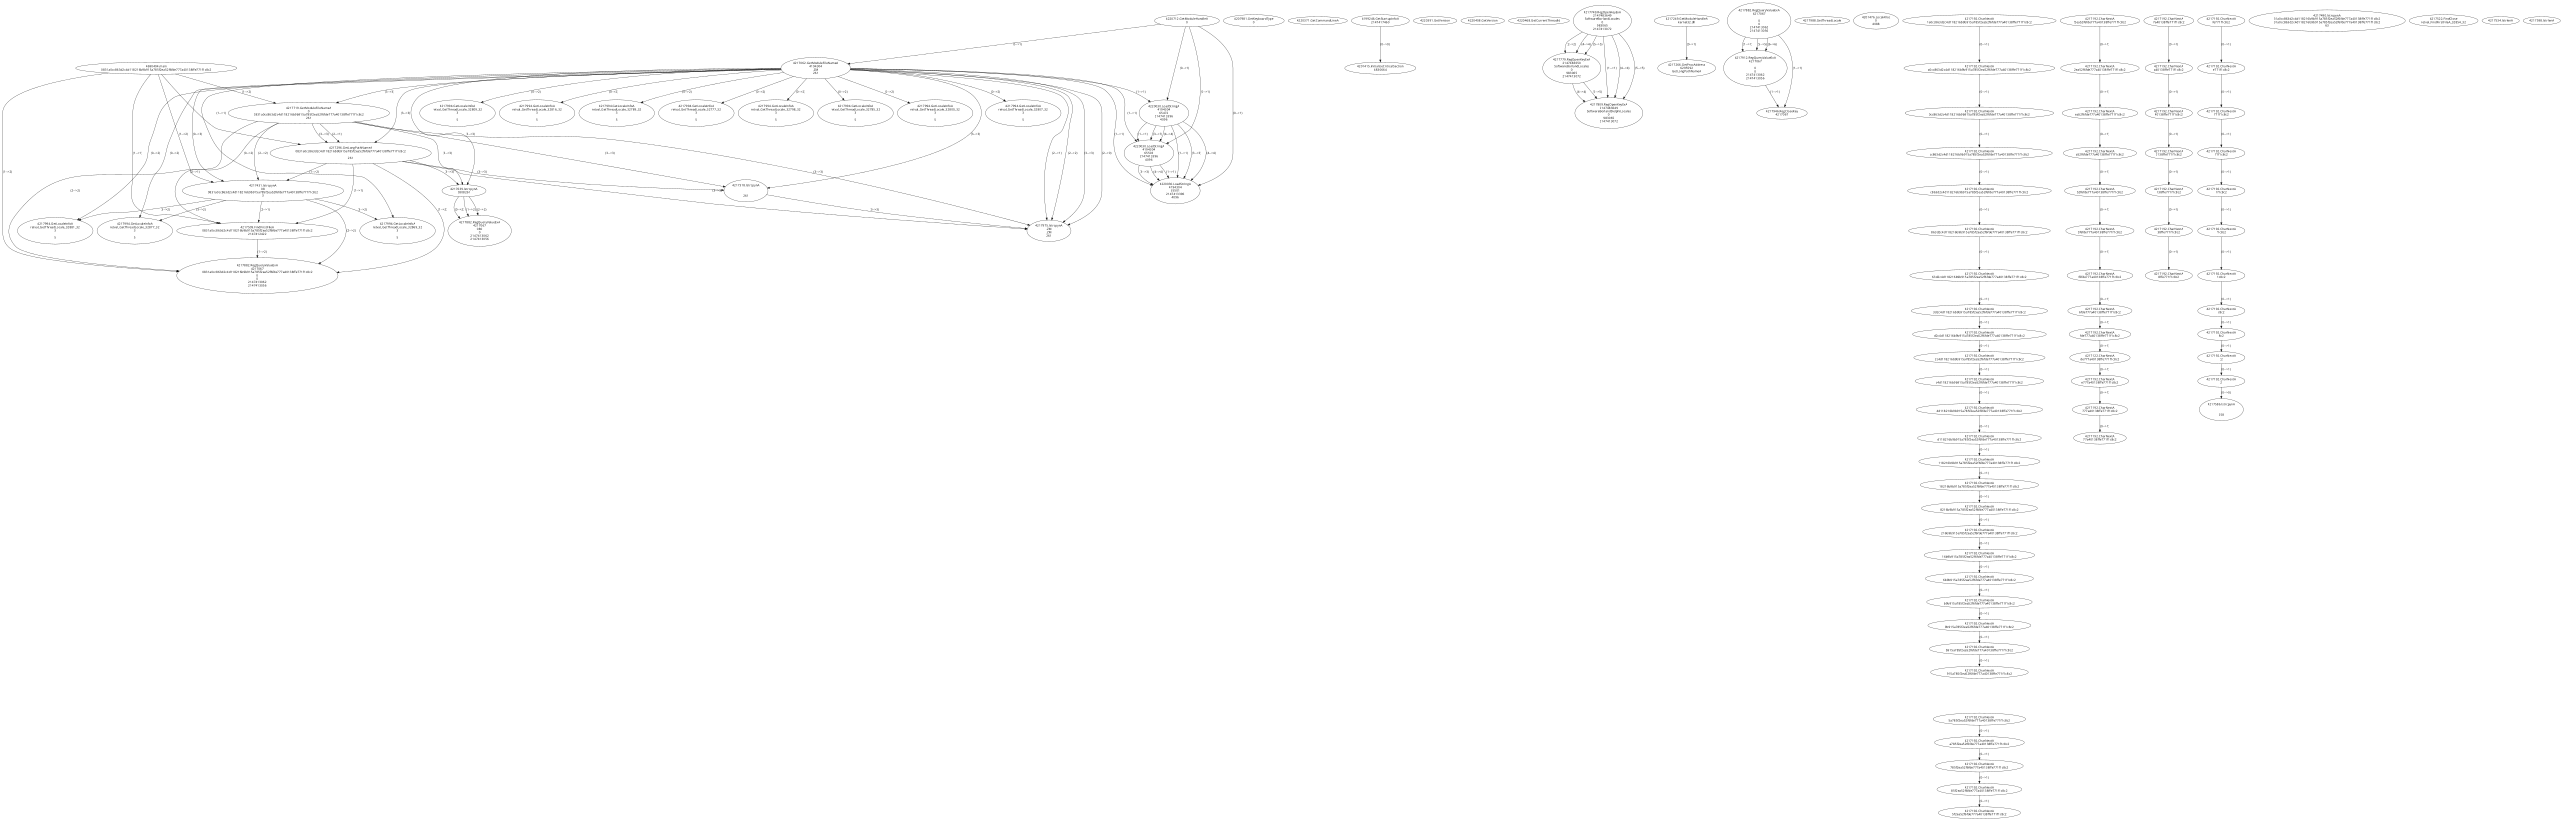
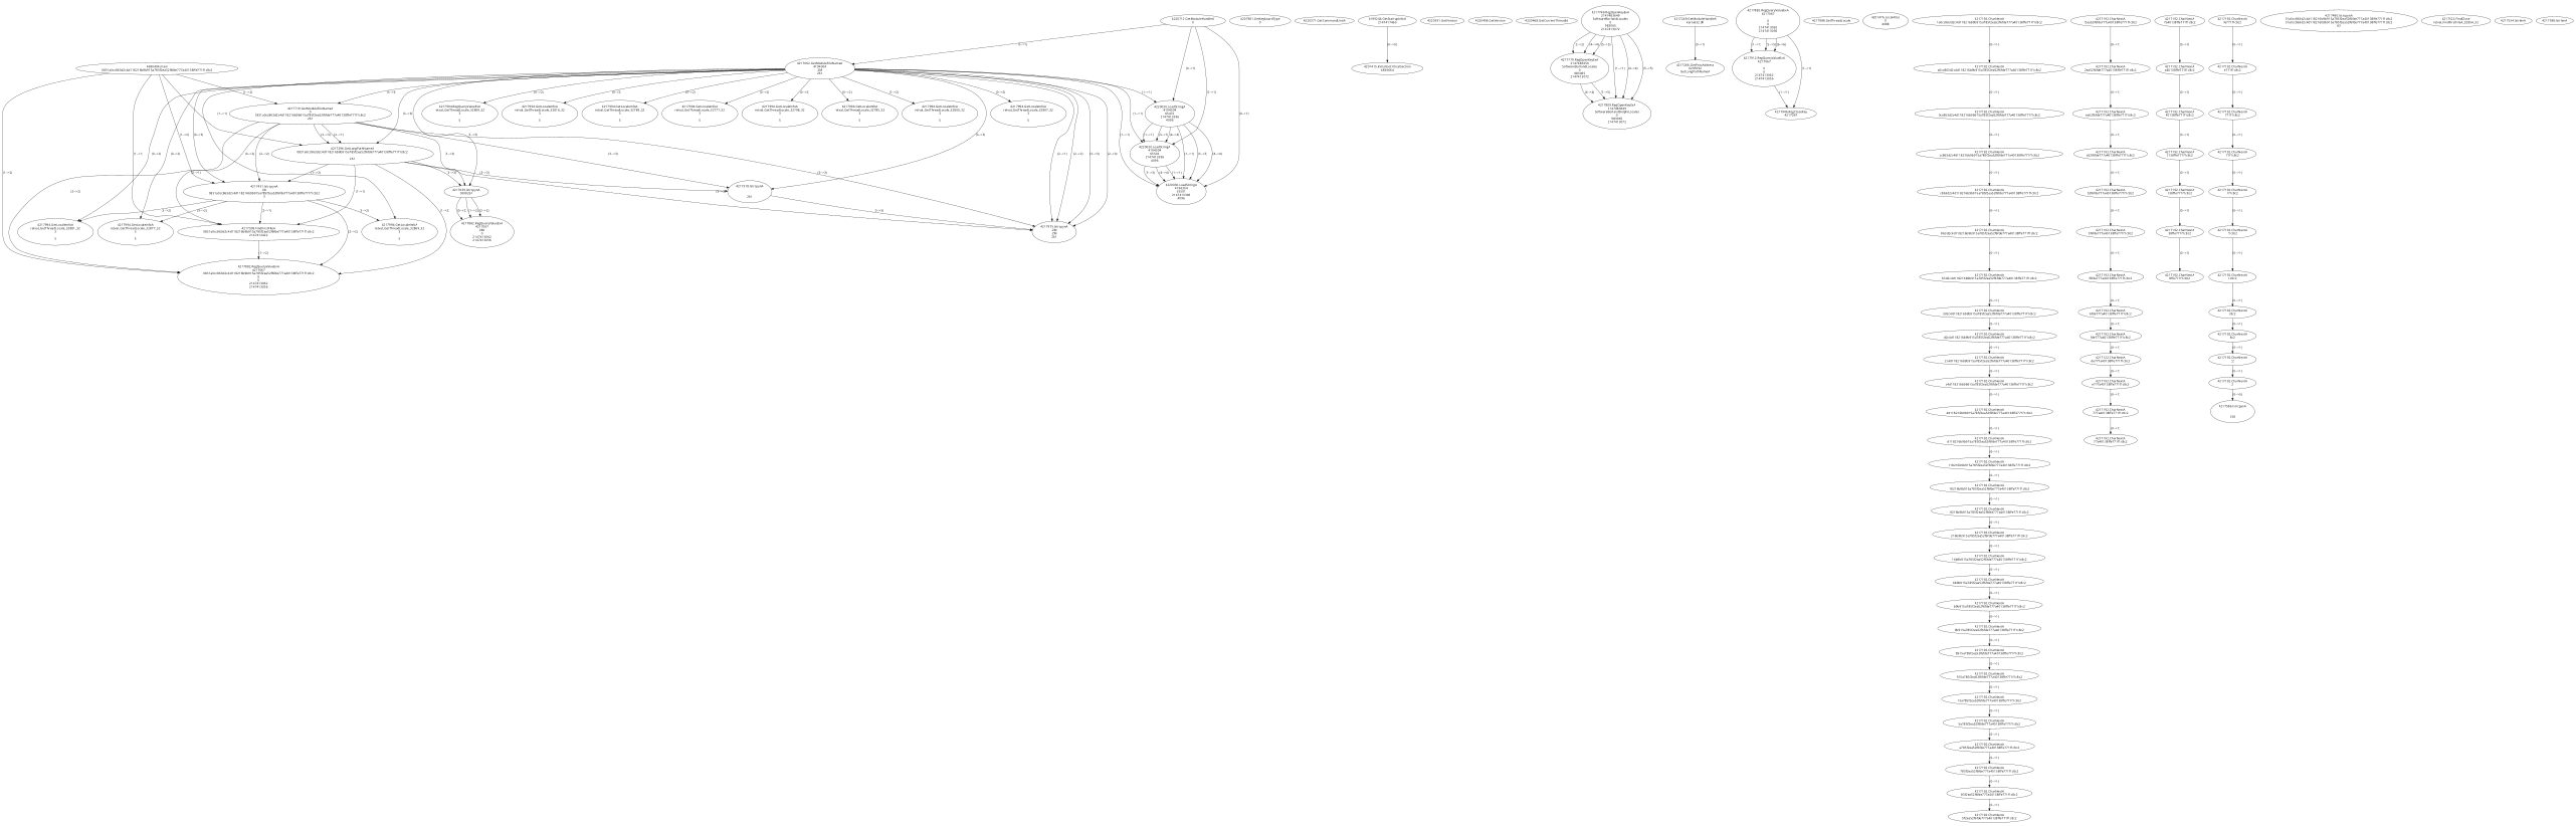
  digraph {
    fontname="Open Sans"
    node [fontname="Open Sans"]
    edge [fontname="Open Sans"]
    n1 [label="4690404.main\n0831a0cc863d2c4d118216b9b915a785f2ea52f6fde777a40138ffe771f1c8c2"]
    n2 [label="4217719.GetModuleFileNameA\n0\n0831a0cc863d2c4d118216b9b915a785f2ea52f6fde777a40138ffe771f1c8c2\n261"]
    n3 [label="4217296.GetLongPathNameA\n0831a0cc863d2c4d118216b9b915a785f2ea52f6fde777a40138ffe771f1c8c2\n\n261"]
    n4 [label="4217431.lstrcpynA\n08\n0831a0cc863d2c4d118216b9b915a785f2ea52f6fde777a40138ffe771f1c8c2\n3"]
    n5 [label="4217509.FindFirstFileA\n0831a0cc863d2c4d118216b9b915a785f2ea52f6fde777a40138ffe771f1c8c2\n2147412422"]
    n6 [label="4217882.RegQueryValueExA\n4217067\n0831a0cc863d2c4d118216b9b915a785f2ea52f6fde777a40138ffe771f1c8c2\n0\n0\n2147413062\n2147413056"]
    n7 [label="4217318.lstrcpynA\n\n\n261"]
    n8 [label="4217975.lstrcpynA\n.ZM\n.ZM\n261"]
    n9 [label="4217639.lstrcpynA\n0808261"]
    n10 [label="4217994.GetLocaleInfoA\nretval_GetThreadLocale_32877_32\n3\n\n5"]
    n11 [label="4217994.GetLocaleInfoA\nretval_GetThreadLocale_32869_32\n3\n\n5"]
    n12 [label="4217994.GetLocaleInfoA\nretval_GetThreadLocale_32881_32\n3\n\n5"]
    n13 [label="4220712.GetModuleHandleA\n0"]
    n14 [label="4217062.GetModuleFileNameA\n4194304\n.ZM\n261"]
    n15 [label="4220030.LoadStringA\n4194304\n65472\n2147413396\n4096"]
    n16 [label="4220030.LoadStringA\n4194304\n65503\n2147413396\n4096"]
    n17 [label="4220030.LoadStringA\n4194304\n65501\n2147413396\n4096"]
-   n18 [label="4217994.GetLocaleInfoA\nretval_GetThreadLocale_32809_32\n3\n\n5"]
+   n18 [label="4217994.RegQueryValueExA\nretval_GetThreadLocale_32809_32\n3\n\n5"]
    n19 [label="4217994.GetLocaleInfoA\nretval_GetThreadLocale_32816_32\n3\n\n5"]
    n20 [label="4217994.GetLocaleInfoA\nretval_GetThreadLocale_32789_32\n3\n\n5"]
    n21 [label="4217994.GetLocaleInfoA\nretval_GetThreadLocale_32777_32\n3\n\n5"]
    n22 [label="4217994.GetLocaleInfoA\nretval_GetThreadLocale_32798_32\n3\n\n5"]
    n23 [label="4217994.GetLocaleInfoA\nretval_GetThreadLocale_32785_32\n3\n\n5"]
    n24 [label="4217994.GetLocaleInfoA\nretval_GetThreadLocale_32800_32\n3\n\n5"]
    n25 [label="4217994.GetLocaleInfoA\nretval_GetThreadLocale_32807_32\n3\n\n5"]
    n26 [label="4207981.GetKeyboardType\n0"]
    n27 [label="4220371.GetCommandLineA\n"]
    n28 [label="4199246.GetStartupInfoA\n2147417460"]
    n29 [label="4201415.InitializeCriticalSection\n4830664"]
    n30 [label="4220391.GetVersion\n"]
    n31 [label="4220408.GetVersion\n"]
    n32 [label="4220468.GetCurrentThreadId\n"]
    n33 [label="4217882.RegQueryValueExA\n4217067\n080\n0\n2147413062\n2147413056"]
    n34 [label="4217749.RegOpenKeyExA\n2147483649\nSoftware\Borland\Locales\n0\n983065\n2147413072"]
    n35 [label="4217779.RegOpenKeyExA\n2147483650\nSoftware\Borland\Locales\n0\n983065\n2147413072"]
    n36 [label="4217809.RegOpenKeyExA\n2147483649\nSoftware\Borland\Delphi\Locales\n0\n983065\n2147413072"]
    n37 [label="4217249.GetModuleHandleA\nkernel32.dll"]
    n38 [label="4217266.GetProcAddress\n6295592\nGetLongPathNameA"]
    n39 [label="4217882.RegQueryValueExA\n4217067\n\n0\n0\n2147413062\n2147413056"]
    n40 [label="4217912.RegQueryValueExA\n4217067\n\n0\n0\n2147413062\n2147413056"]
    n41 [label="4217946.RegCloseKey\n4217067"]
    n42 [label="4217988.GetThreadLocale\n"]
    n43 [label="4201476.LocalAlloc\n0\n4088"]
    n44 [label="4217192.CharNextA\n1a0cc863d2c4d118216b9b915a785f2ea52f6fde777a40138ffe771f1c8c2"]
    n45 [label="4217192.CharNextA\na0cc863d2c4d118216b9b915a785f2ea52f6fde777a40138ffe771f1c8c2"]
    n46 [label="4217192.CharNextA\n0cc863d2c4d118216b9b915a785f2ea52f6fde777a40138ffe771f1c8c2"]
    n47 [label="4217192.CharNextA\ncc863d2c4d118216b9b915a785f2ea52f6fde777a40138ffe771f1c8c2"]
    n48 [label="4217192.CharNextA\nc863d2c4d118216b9b915a785f2ea52f6fde777a40138ffe771f1c8c2"]
    n49 [label="4217192.CharNextA\n863d2c4d118216b9b915a785f2ea52f6fde777a40138ffe771f1c8c2"]
    n50 [label="4217192.CharNextA\n63d2c4d118216b9b915a785f2ea52f6fde777a40138ffe771f1c8c2"]
    n51 [label="4217192.CharNextA\n3d2c4d118216b9b915a785f2ea52f6fde777a40138ffe771f1c8c2"]
    n52 [label="4217192.CharNextA\nd2c4d118216b9b915a785f2ea52f6fde777a40138ffe771f1c8c2"]
    n53 [label="4217192.CharNextA\n2c4d118216b9b915a785f2ea52f6fde777a40138ffe771f1c8c2"]
    n54 [label="4217192.CharNextA\nc4d118216b9b915a785f2ea52f6fde777a40138ffe771f1c8c2"]
    n55 [label="4217192.CharNextA\n4d118216b9b915a785f2ea52f6fde777a40138ffe771f1c8c2"]
    n56 [label="4217192.CharNextA\nd118216b9b915a785f2ea52f6fde777a40138ffe771f1c8c2"]
    n57 [label="4217192.CharNextA\n118216b9b915a785f2ea52f6fde777a40138ffe771f1c8c2"]
    n58 [label="4217192.CharNextA\n18216b9b915a785f2ea52f6fde777a40138ffe771f1c8c2"]
    n59 [label="4217192.CharNextA\n8216b9b915a785f2ea52f6fde777a40138ffe771f1c8c2"]
    n60 [label="4217192.CharNextA\n216b9b915a785f2ea52f6fde777a40138ffe771f1c8c2"]
    n61 [label="4217192.CharNextA\n16b9b915a785f2ea52f6fde777a40138ffe771f1c8c2"]
    n62 [label="4217192.CharNextA\n6b9b915a785f2ea52f6fde777a40138ffe771f1c8c2"]
    n63 [label="4217192.CharNextA\nb9b915a785f2ea52f6fde777a40138ffe771f1c8c2"]
    n64 [label="4217192.CharNextA\n9b915a785f2ea52f6fde777a40138ffe771f1c8c2"]
    n65 [label="4217192.CharNextA\nb915a785f2ea52f6fde777a40138ffe771f1c8c2"]
    n66 [label="4217192.CharNextA\n915a785f2ea52f6fde777a40138ffe771f1c8c2"]
+   n67 [label="4217192.CharNextA\n15a785f2ea52f6fde777a40138ffe771f1c8c2"]
    n68 [label="4217192.CharNextA\n5a785f2ea52f6fde777a40138ffe771f1c8c2"]
    n69 [label="4217192.CharNextA\na785f2ea52f6fde777a40138ffe771f1c8c2"]
    n70 [label="4217192.CharNextA\n785f2ea52f6fde777a40138ffe771f1c8c2"]
    n71 [label="4217192.CharNextA\n85f2ea52f6fde777a40138ffe771f1c8c2"]
    n72 [label="4217192.CharNextA\n5f2ea52f6fde777a40138ffe771f1c8c2"]
    n73 [label="4217192.CharNextA\nf2ea52f6fde777a40138ffe771f1c8c2"]
    n74 [label="4217192.CharNextA\n2ea52f6fde777a40138ffe771f1c8c2"]
    n75 [label="4217192.CharNextA\nea52f6fde777a40138ffe771f1c8c2"]
    n76 [label="4217192.CharNextA\na52f6fde777a40138ffe771f1c8c2"]
    n77 [label="4217192.CharNextA\n52f6fde777a40138ffe771f1c8c2"]
    n78 [label="4217192.CharNextA\n2f6fde777a40138ffe771f1c8c2"]
    n79 [label="4217192.CharNextA\nf6fde777a40138ffe771f1c8c2"]
    n80 [label="4217192.CharNextA\n6fde777a40138ffe771f1c8c2"]
    n81 [label="4217192.CharNextA\nfde777a40138ffe771f1c8c2"]
    n82 [label="4217122.CharNextA\nde777a40138ffe771f1c8c2"]
    n83 [label="4217192.CharNextA\ne777a40138ffe771f1c8c2"]
    n84 [label="4217192.CharNextA\n777a40138ffe771f1c8c2"]
    n85 [label="4217192.CharNextA\n77a40138ffe771f1c8c2"]
    n86 [label="4217192.CharNextA\n7a40138ffe771f1c8c2"]
    n87 [label="4217192.CharNextA\na40138ffe771f1c8c2"]
    n88 [label="4217192.CharNextA\n40138ffe771f1c8c2"]
    n89 [label="4217192.CharNextA\n0138ffe771f1c8c2"]
    n90 [label="4217192.CharNextA\n138ffe771f1c8c2"]
    n91 [label="4217192.CharNextA\n38ffe771f1c8c2"]
    n92 [label="4217192.CharNextA\n8ffe771f1c8c2"]
    n93 [label="4217192.CharNextA\nfe771f1c8c2"]
    n94 [label="4217192.CharNextA\ne771f1c8c2"]
    n95 [label="4217192.CharNextA\n771f1c8c2"]
    n96 [label="4217192.CharNextA\n71f1c8c2"]
    n97 [label="4217192.CharNextA\n1f1c8c2"]
    n98 [label="4217192.CharNextA\nf1c8c2"]
    n99 [label="4217192.CharNextA\n1c8c2"]
    n100 [label="4217192.CharNextA\nc8c2"]
    n101 [label="4217192.CharNextA\n8c2"]
    n102 [label="4217192.CharNextA\nc2"]
    n103 [label="4217192.CharNextA\n2"]
    n104 [label="4217586.lstrcpynA\n\n\n258"]
    n105 [label="4217490.lstrcpynA\n31a0cc863d2c4d118216b9b915a785f2ea52f6fde777a40138ffe771f1c8c2\n31a0cc863d2c4d118216b9b915a785f2ea52f6fde777a40138ffe771f1c8c2\n63"]
    n106 [label="4217522.FindClose\nretval_FindFirstFileA_32854_32"]
    n107 [label="4217534.lstrlenA\n"]
    n108 [label="4217598.lstrlenA\n"]
    n1 -> n2 [label="(1-->2)"]
    n1 -> n3 [label="(1-->1)"]
    n1 -> n4 [label="(1-->2)"]
    n1 -> n5 [label="(1-->1)"]
    n1 -> n6 [label="(1-->2)"]
    n2 -> n3 [label="(2-->1)"]
    n2 -> n3 [label="(3-->3)"]
    n2 -> n4 [label="(2-->2)"]
    n2 -> n5 [label="(2-->1)"]
    n2 -> n6 [label="(2-->2)"]
    n2 -> n7 [label="(3-->3)"]
    n2 -> n8 [label="(3-->3)"]
    n2 -> n9 [label="(3-->3)"]
    n3 -> n4 [label="(1-->2)"]
    n3 -> n5 [label="(1-->1)"]
    n3 -> n6 [label="(1-->2)"]
    n3 -> n7 [label="(3-->3)"]
    n3 -> n8 [label="(3-->3)"]
    n3 -> n9 [label="(3-->3)"]
    n4 -> n5 [label="(2-->1)"]
    n4 -> n6 [label="(2-->2)"]
    n4 -> n10 [label="(3-->2)"]
    n4 -> n11 [label="(3-->2)"]
    n4 -> n12 [label="(3-->2)"]
    n5 -> n6 [label="(1-->2)"]
    n7 -> n8 [label="(3-->3)"]
    n9 -> n33 [label="(1-->2)"]
    n9 -> n33 [label="(2-->2)"]
    n9 -> n33 [label="(0-->2)"]
    n13 -> n14 [label="(0-->1)"]
    n13 -> n15 [label="(0-->1)"]
    n13 -> n16 [label="(0-->1)"]
    n13 -> n17 [label="(0-->1)"]
    n14 -> n2 [label="(3-->3)"]
    n14 -> n3 [label="(3-->3)"]
    n14 -> n4 [label="(0-->3)"]
    n14 -> n7 [label="(3-->3)"]
    n14 -> n8 [label="(2-->1)"]
    n14 -> n8 [label="(2-->2)"]
    n14 -> n8 [label="(3-->3)"]
    n14 -> n8 [label="(2-->0)"]
    n14 -> n9 [label="(3-->3)"]
    n14 -> n10 [label="(0-->2)"]
    n14 -> n11 [label="(0-->2)"]
    n14 -> n12 [label="(0-->2)"]
    n14 -> n15 [label="(1-->1)"]
    n14 -> n16 [label="(1-->1)"]
    n14 -> n17 [label="(1-->1)"]
    n14 -> n18 [label="(0-->2)"]
    n14 -> n19 [label="(0-->2)"]
    n14 -> n20 [label="(0-->2)"]
    n14 -> n21 [label="(0-->2)"]
    n14 -> n22 [label="(0-->2)"]
    n14 -> n23 [label="(0-->2)"]
    n14 -> n24 [label="(0-->2)"]
    n14 -> n25 [label="(0-->2)"]
    n15 -> n16 [label="(1-->1)"]
    n15 -> n16 [label="(3-->3)"]
    n15 -> n16 [label="(4-->4)"]
    n15 -> n17 [label="(1-->1)"]
    n15 -> n17 [label="(3-->3)"]
    n15 -> n17 [label="(4-->4)"]
    n16 -> n17 [label="(1-->1)"]
    n16 -> n17 [label="(3-->3)"]
    n16 -> n17 [label="(4-->4)"]
    n28 -> n29 [label="(0-->0)"]
    n34 -> n35 [label="(2-->2)"]
    n34 -> n35 [label="(4-->4)"]
    n34 -> n35 [label="(5-->5)"]
    n34 -> n36 [label="(1-->1)"]
    n34 -> n36 [label="(4-->4)"]
    n34 -> n36 [label="(5-->5)"]
    n35 -> n36 [label="(4-->4)"]
    n35 -> n36 [label="(5-->5)"]
    n37 -> n38 [label="(0-->1)"]
    n39 -> n40 [label="(1-->1)"]
    n39 -> n40 [label="(5-->5)"]
    n39 -> n40 [label="(6-->6)"]
    n39 -> n41 [label="(1-->1)"]
    n40 -> n41 [label="(1-->1)"]
    n44 -> n45 [label="(0-->1)"]
    n45 -> n46 [label="(0-->1)"]
    n46 -> n47 [label="(0-->1)"]
    n47 -> n48 [label="(0-->1)"]
    n48 -> n49 [label="(0-->1)"]
    n49 -> n50 [label="(0-->1)"]
    n50 -> n51 [label="(0-->1)"]
    n51 -> n52 [label="(0-->1)"]
    n52 -> n53 [label="(0-->1)"]
    n53 -> n54 [label="(0-->1)"]
    n54 -> n55 [label="(0-->1)"]
    n55 -> n56 [label="(0-->1)"]
    n56 -> n57 [label="(0-->1)"]
    n57 -> n58 [label="(0-->1)"]
    n58 -> n59 [label="(0-->1)"]
    n59 -> n60 [label="(0-->1)"]
    n60 -> n61 [label="(0-->1)"]
    n61 -> n62 [label="(0-->1)"]
    n62 -> n63 [label="(0-->1)"]
    n63 -> n64 [label="(0-->1)"]
    n64 -> n65 [label="(0-->1)"]
    n65 -> n66 [label="(0-->1)"]
+   n66 -> n67 [label="(0-->1)"]
+   n67 -> n68 [label="(0-->1)"]
    n68 -> n69 [label="(0-->1)"]
    n69 -> n70 [label="(0-->1)"]
    n70 -> n71 [label="(0-->1)"]
    n71 -> n72 [label="(0-->1)"]
    n73 -> n74 [label="(0-->1)"]
    n74 -> n75 [label="(0-->1)"]
    n75 -> n76 [label="(0-->1)"]
    n76 -> n77 [label="(0-->1)"]
    n77 -> n78 [label="(0-->1)"]
    n78 -> n79 [label="(0-->1)"]
    n79 -> n80 [label="(0-->1)"]
    n80 -> n81 [label="(0-->1)"]
    n81 -> n82 [label="(0-->1)"]
    n82 -> n83 [label="(0-->1)"]
    n83 -> n84 [label="(0-->1)"]
    n84 -> n85 [label="(0-->1)"]
    n86 -> n87 [label="(0-->1)"]
    n87 -> n88 [label="(0-->1)"]
    n88 -> n89 [label="(0-->1)"]
    n89 -> n90 [label="(0-->1)"]
    n90 -> n91 [label="(0-->1)"]
    n91 -> n92 [label="(0-->1)"]
    n93 -> n94 [label="(0-->1)"]
    n94 -> n95 [label="(0-->1)"]
    n95 -> n96 [label="(0-->1)"]
    n96 -> n97 [label="(0-->1)"]
    n97 -> n98 [label="(0-->1)"]
    n98 -> n99 [label="(0-->1)"]
    n99 -> n100 [label="(0-->1)"]
    n100 -> n101 [label="(0-->1)"]
    n101 -> n102 [label="(0-->1)"]
    n102 -> n103 [label="(0-->1)"]
    n103 -> n104 [label="(0-->0)"]
  }
